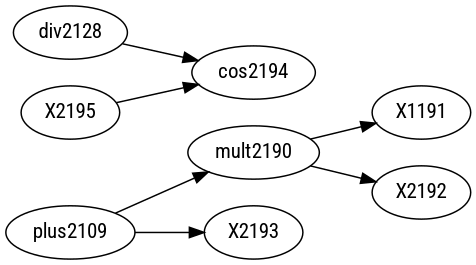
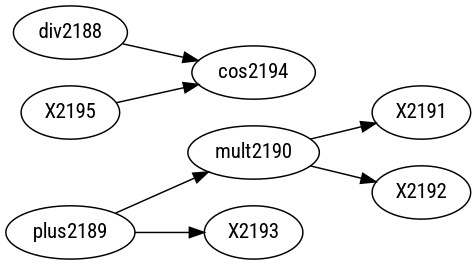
  digraph {
    fontname="Roboto Condensed"
    rankdir=LR
    node [fontname="Roboto Condensed"]
    edge [fontname="Roboto Condensed"]
    mult2190
-   X2191 [label=X1191]
+   X2191
    X2192
-   plus2189 [label=plus2109]
+   plus2189
    X2193
-   div2188 [label=div2128]
+   div2188
    cos2194
    X2195
    mult2190 -> X2191
    mult2190 -> X2192
    plus2189 -> mult2190
    plus2189 -> X2193
    div2188 -> cos2194
    X2195 -> cos2194
  }
